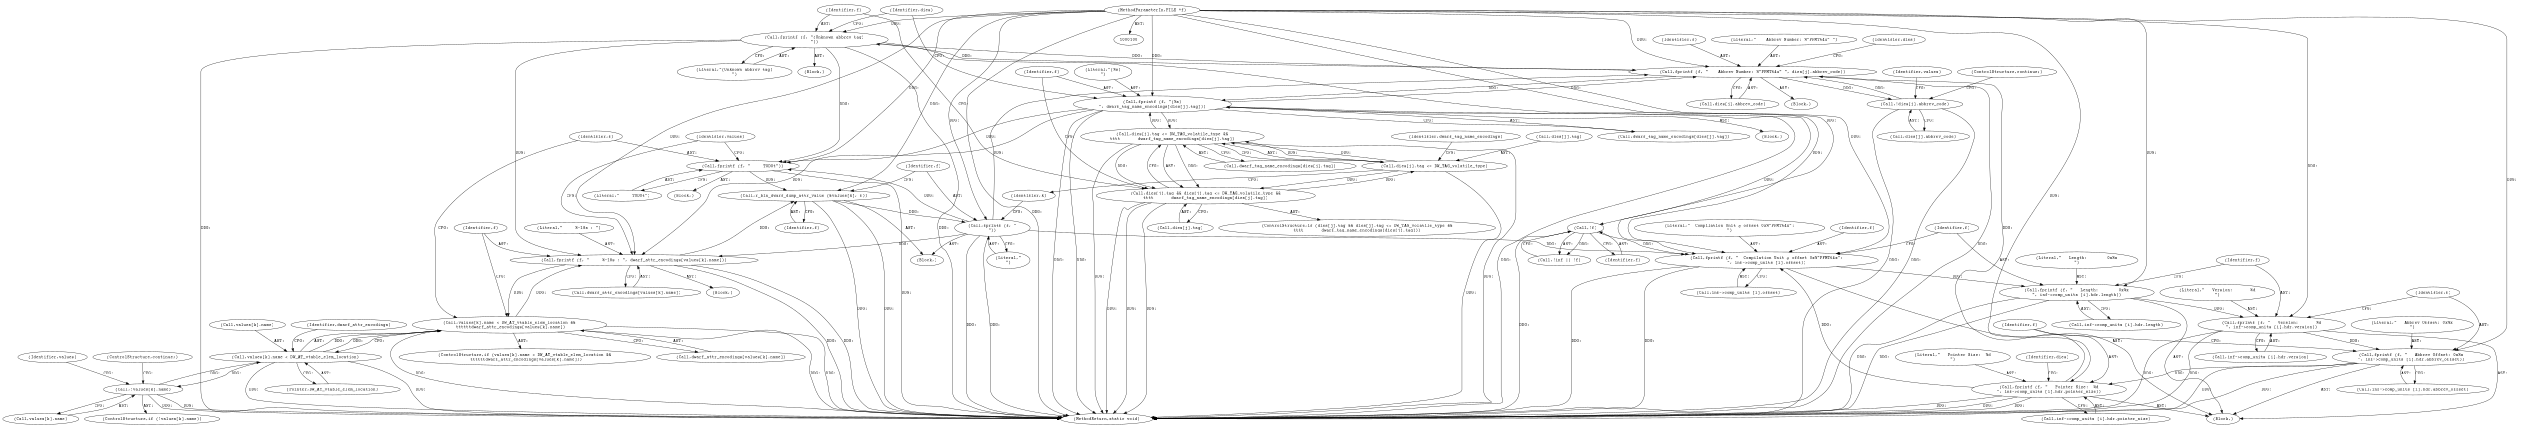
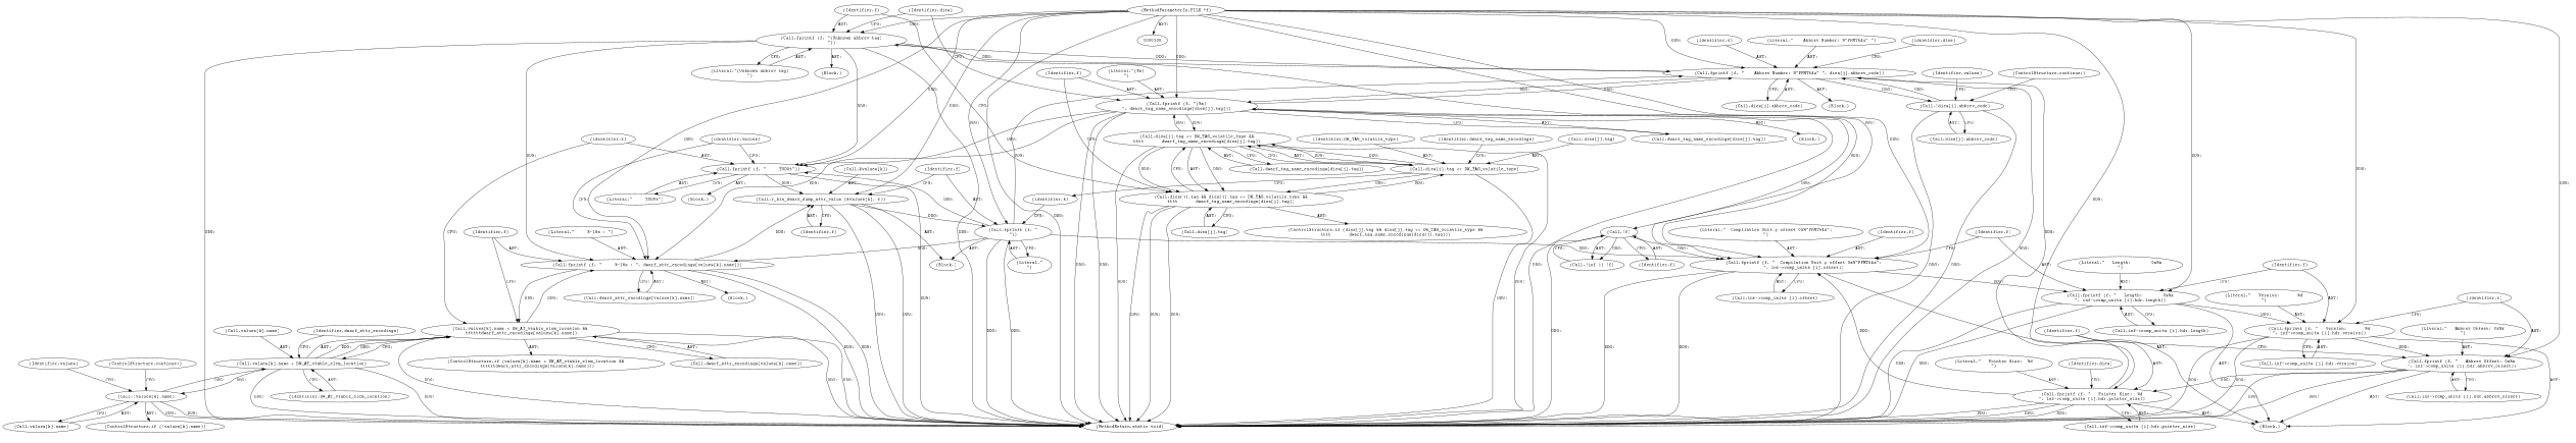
  digraph {
    fontname="Courier Prime"
    node [fontname="Courier Prime"]
    edge [fontname="Courier Prime"]
    n1 [label="(Call,fprintf (f, \"(Unknown abbrev tag)\n\"))"]
    n2 [label="(Call,fprintf (f, \"    Abbrev Number: %\"PFMT64u\" \", dies[j].abbrev_code))"]
    n3 [label="(Call,fprintf (f, \"  Compilation Unit @ offset 0x%\"PFMT64x\":\n\", inf->comp_units [i].offset))"]
    n4 [label="(Call,fprintf (f, \"     TODO\t\"))"]
    n5 [label="(Call,fprintf (f, \"     %-18s : \", dwarf_attr_encodings[values[k].name]))"]
    n6 [label="(Block,)"]
    n7 [label="(MethodReturn,static void)"]
    n8 [label="(Literal,\"(Unknown abbrev tag)\n\")"]
    n9 [label="(Call,fprintf (f, \"(%s)\n\", dwarf_tag_name_encodings[dies[j].tag]))"]
    n10 [label="(Call,!dies[j].abbrev_code)"]
    n11 [label="(Block,)"]
    n12 [label="(Call,dies[j].abbrev_code)"]
    n13 [label="(Block,)"]
    n14 [label="(Call,fprintf (f, \"   Length:        0x%x\n\", inf->comp_units [i].hdr.length))"]
    n15 [label="(Call,inf->comp_units [i].offset)"]
    n16 [label="(Call,r_bin_dwarf_dump_attr_value (&values[k], f))"]
    n17 [label="(Block,)"]
    n18 [label="(Literal,\"     TODO\t\")"]
    n19 [label="(Call,values[k].name < DW_AT_vtable_elem_location &&\n \t\t\t\t\t\tdwarf_attr_encodings[values[k].name])"]
    n20 [label="(Block,)"]
    n21 [label="(Call,dwarf_attr_encodings[values[k].name])"]
    n22 [label="(Call,dies[j].tag <= DW_TAG_volatile_type &&\n\t\t\t\t       dwarf_tag_name_encodings[dies[j].tag])"]
    n23 [label="(Call,dwarf_tag_name_encodings[dies[j].tag])"]
    n24 [label="(Block,)"]
    n25 [label="(Call,dies[j].abbrev_code)"]
    n26 [label="(Call,fprintf (f, \"   Pointer Size:  %d\n\", inf->comp_units [i].hdr.pointer_size))"]
    n27 [label="(Call,inf->comp_units [i].hdr.pointer_size)"]
    n28 [label="(Call,fprintf (f, \"   Abbrev Offset: 0x%x\n\", inf->comp_units [i].hdr.abbrev_offset))"]
    n29 [label="(Call,inf->comp_units [i].hdr.abbrev_offset)"]
    n30 [label="(Call,fprintf (f, \"   Version:       %d\n\", inf->comp_units [i].hdr.version))"]
    n31 [label="(Call,inf->comp_units [i].hdr.version)"]
    n32 [label="(Call,inf->comp_units [i].hdr.length)"]
    n33 [label="(Call,!f)"]
    n34 [label="(Call,!inf || !f)"]
    n35 [label="(Identifier,f)"]
    n36 [label="(MethodParameterIn,FILE *f)"]
    n37 [label="(Call,fprintf (f, \"\n\"))"]
    1000100
    n39 [label="(Literal,\"\n\")"]
    n40 [label="(Block,)"]
    n41 [label="(Identifier,f)"]
    n42 [label="(Call,dies[j].tag <= DW_TAG_volatile_type)"]
    n43 [label="(Call,dies[j].tag && dies[j].tag <= DW_TAG_volatile_type &&\n\t\t\t\t       dwarf_tag_name_encodings[dies[j].tag])"]
    n44 [label="(Call,dwarf_tag_name_encodings[dies[j].tag])"]
    n45 [label="(Identifier,k)"]
    n46 [label="(ControlStructure,if (dies[j].tag && dies[j].tag <= DW_TAG_volatile_type &&\n\t\t\t\t       dwarf_tag_name_encodings[dies[j].tag]))"]
    n47 [label="(Call,dies[j].tag)"]
+   n48 [label="(Identifier,DW_TAG_volatile_type)"]
    n49 [label="(Call,values[k].name < DW_AT_vtable_elem_location)"]
    n50 [label="(Call,dwarf_attr_encodings[values[k].name])"]
    n51 [label="(ControlStructure,if (values[k].name < DW_AT_vtable_elem_location &&\n \t\t\t\t\t\tdwarf_attr_encodings[values[k].name]))"]
    n52 [label="(Call,!values[k].name)"]
-   n53 [label="(Pointer,DW_AT_vtable_elem_location)"]
+   n53 [label="(Identifier,DW_AT_vtable_elem_location)"]
    n54 [label="(ControlStructure,if (!values[k].name))"]
    n55 [label="(Call,values[k].name)"]
    n56 [label="(Literal,\"   Length:        0x%x\n\")"]
    n57 [label="(ControlStructure,continue;)"]
    n58 [label="(Literal,\"   Pointer Size:  %d\n\")"]
    n59 [label="(Identifier,f)"]
    n60 [label="(Identifier,f)"]
    n61 [label="(Identifier,f)"]
    n62 [label="(Literal,\"    Abbrev Number: %\"PFMT64u\" \")"]
    n63 [label="(Identifier,f)"]
    n64 [label="(Identifier,values)"]
    n65 [label="(Literal,\"  Compilation Unit @ offset 0x%\"PFMT64x\":\n\")"]
    n66 [label="(Literal,\"   Abbrev Offset: 0x%x\n\")"]
    n67 [label="(Identifier,f)"]
    n68 [label="(Identifier,f)"]
    n69 [label="(Identifier,dwarf_tag_name_encodings)"]
    n70 [label="(Identifier,f)"]
    n71 [label="(Identifier,f)"]
    n72 [label="(Literal,\"(%s)\n\")"]
    n73 [label="(Call,dies[j].tag)"]
    n74 [label="(Identifier,f)"]
    n75 [label="(Identifier,values)"]
    n76 [label="(Identifier,dies)"]
    n77 [label="(ControlStructure,continue;)"]
    n78 [label="(Identifier,f)"]
    n79 [label="(Literal,\"     %-18s : \")"]
    n80 [label="(Literal,\"   Version:       %d\n\")"]
    n81 [label="(Identifier,dies)"]
    n82 [label="(Call,values[k].name)"]
    n83 [label="(Identifier,f)"]
    n84 [label="(Identifier,dwarf_attr_encodings)"]
    n85 [label="(Identifier,dies)"]
+   n86 [label="(Call,&values[k])"]
    n87 [label="(Identifier,values)"]
    n1 -> n2 [label="DDG: "]
    n1 -> n3 [label="DDG: "]
    n1 -> n4 [label="DDG: "]
    n1 -> n5 [label="DDG: "]
    n1 -> n6 [label="AST: "]
    n1 -> n7 [label="DDG: "]
    n1 -> n7 [label="DDG: "]
    n1 -> n8 [label="CFG: "]
    n2 -> n1 [label="DDG: "]
    n2 -> n7 [label="DDG: "]
    n2 -> n9 [label="DDG: "]
    n2 -> n10 [label="DDG: "]
    n2 -> n11 [label="AST: "]
    n2 -> n12 [label="CFG: "]
    n3 -> n7 [label="DDG: "]
    n3 -> n7 [label="DDG: "]
    n3 -> n13 [label="AST: "]
    n3 -> n14 [label="DDG: "]
    n3 -> n15 [label="CFG: "]
    n4 -> n7 [label="DDG: "]
    n4 -> n16 [label="DDG: "]
    n4 -> n17 [label="AST: "]
    n4 -> n18 [label="CFG: "]
    n5 -> n7 [label="DDG: "]
    n5 -> n7 [label="DDG: "]
    n5 -> n16 [label="DDG: "]
    n5 -> n19 [label="DDG: "]
    n5 -> n20 [label="AST: "]
    n5 -> n21 [label="CFG: "]
    n8 -> n1 [label="AST: "]
    n9 -> n2 [label="DDG: "]
    n9 -> n3 [label="DDG: "]
    n9 -> n4 [label="DDG: "]
    n9 -> n5 [label="DDG: "]
    n9 -> n7 [label="DDG: "]
    n9 -> n7 [label="DDG: "]
    n9 -> n7 [label="DDG: "]
    n9 -> n22 [label="DDG: "]
    n9 -> n23 [label="CFG: "]
    n9 -> n24 [label="AST: "]
    n10 -> n2 [label="DDG: "]
    n10 -> n7 [label="DDG: "]
    n10 -> n7 [label="DDG: "]
    n10 -> n25 [label="CFG: "]
    n12 -> n2 [label="AST: "]
    n14 -> n7 [label="DDG: "]
    n14 -> n7 [label="DDG: "]
    n14 -> n13 [label="AST: "]
    n14 -> n30 [label="DDG: "]
    n14 -> n32 [label="CFG: "]
    n15 -> n3 [label="AST: "]
    n16 -> n7 [label="DDG: "]
    n16 -> n7 [label="DDG: "]
    n16 -> n37 [label="DDG: "]
    n16 -> n40 [label="AST: "]
    n16 -> n41 [label="CFG: "]
    n18 -> n4 [label="AST: "]
    n19 -> n5 [label="DDG: "]
    n19 -> n7 [label="DDG: "]
    n19 -> n7 [label="DDG: "]
    n19 -> n7 [label="DDG: "]
    n19 -> n49 [label="CFG: "]
    n19 -> n50 [label="CFG: "]
    n19 -> n51 [label="AST: "]
    n21 -> n5 [label="AST: "]
    n22 -> n7 [label="DDG: "]
    n22 -> n7 [label="DDG: "]
    n22 -> n9 [label="DDG: "]
    n22 -> n42 [label="CFG: "]
    n22 -> n43 [label="AST: "]
    n22 -> n43 [label="DDG: "]
    n22 -> n43 [label="DDG: "]
    n22 -> n44 [label="CFG: "]
    n23 -> n9 [label="AST: "]
    n25 -> n10 [label="AST: "]
    n26 -> n2 [label="DDG: "]
    n26 -> n3 [label="DDG: "]
    n26 -> n7 [label="DDG: "]
    n26 -> n7 [label="DDG: "]
    n26 -> n7 [label="DDG: "]
    n26 -> n13 [label="AST: "]
    n26 -> n27 [label="CFG: "]
    n27 -> n26 [label="AST: "]
    n28 -> n7 [label="DDG: "]
    n28 -> n7 [label="DDG: "]
    n28 -> n13 [label="AST: "]
    n28 -> n26 [label="DDG: "]
    n28 -> n29 [label="CFG: "]
    n29 -> n28 [label="AST: "]
    n30 -> n7 [label="DDG: "]
    n30 -> n7 [label="DDG: "]
    n30 -> n13 [label="AST: "]
    n30 -> n28 [label="DDG: "]
    n30 -> n31 [label="CFG: "]
    n31 -> n30 [label="AST: "]
    n32 -> n14 [label="AST: "]
    n33 -> n3 [label="DDG: "]
    n33 -> n7 [label="DDG: "]
    n33 -> n34 [label="AST: "]
    n33 -> n34 [label="DDG: "]
    n33 -> n35 [label="CFG: "]
    n34 -> n33 [label="CFG: "]
    n35 -> n33 [label="AST: "]
    n36 -> n1 [label="DDG: "]
    n36 -> n2 [label="DDG: "]
    n36 -> n3 [label="DDG: "]
    n36 -> n4 [label="DDG: "]
    n36 -> n5 [label="DDG: "]
    n36 -> n7 [label="DDG: "]
    n36 -> n9 [label="DDG: "]
    n36 -> n14 [label="DDG: "]
    n36 -> n16 [label="DDG: "]
    n36 -> n26 [label="DDG: "]
    n36 -> n28 [label="DDG: "]
    n36 -> n30 [label="DDG: "]
    n36 -> n33 [label="DDG: "]
    n36 -> n37 [label="DDG: "]
    n36 -> 1000100 [label="AST: "]
    n37 -> n2 [label="DDG: "]
    n37 -> n3 [label="DDG: "]
    n37 -> n4 [label="DDG: "]
    n37 -> n5 [label="DDG: "]
    n37 -> n7 [label="DDG: "]
    n37 -> n7 [label="DDG: "]
    n37 -> n39 [label="CFG: "]
    n37 -> n40 [label="AST: "]
    n39 -> n37 [label="AST: "]
    n41 -> n16 [label="AST: "]
    n42 -> n7 [label="DDG: "]
    n42 -> n22 [label="AST: "]
    n42 -> n22 [label="DDG: "]
    n42 -> n22 [label="DDG: "]
    n42 -> n43 [label="DDG: "]
    n42 -> n45 [label="CFG: "]
    n43 -> n7 [label="DDG: "]
    n43 -> n7 [label="DDG: "]
    n43 -> n7 [label="DDG: "]
    n43 -> n22 [label="CFG: "]
    n43 -> n42 [label="DDG: "]
    n43 -> n46 [label="AST: "]
    n43 -> n47 [label="CFG: "]
    n44 -> n22 [label="AST: "]
    n45 -> n37 [label="CFG: "]
    n47 -> n43 [label="AST: "]
+   n48 -> n42 [label="AST: "]
    n49 -> n7 [label="DDG: "]
    n49 -> n7 [label="DDG: "]
    n49 -> n19 [label="AST: "]
    n49 -> n19 [label="DDG: "]
    n49 -> n19 [label="DDG: "]
    n49 -> n52 [label="DDG: "]
    n49 -> n53 [label="CFG: "]
    n50 -> n19 [label="AST: "]
    n52 -> n7 [label="DDG: "]
    n52 -> n7 [label="DDG: "]
    n52 -> n49 [label="DDG: "]
    n52 -> n54 [label="AST: "]
    n52 -> n55 [label="CFG: "]
    n53 -> n49 [label="AST: "]
    n55 -> n52 [label="AST: "]
    n56 -> n14 [label="AST: "]
    n57 -> n52 [label="CFG: "]
    n58 -> n26 [label="AST: "]
    n59 -> n3 [label="CFG: "]
    n59 -> n14 [label="AST: "]
    n60 -> n2 [label="AST: "]
    n61 -> n1 [label="AST: "]
    n61 -> n43 [label="CFG: "]
    n62 -> n2 [label="AST: "]
    n63 -> n4 [label="AST: "]
    n63 -> n19 [label="CFG: "]
    n64 -> n4 [label="CFG: "]
    n64 -> n5 [label="CFG: "]
    n65 -> n3 [label="AST: "]
    n66 -> n28 [label="AST: "]
    n67 -> n5 [label="AST: "]
    n67 -> n19 [label="CFG: "]
    n68 -> n28 [label="AST: "]
    n68 -> n30 [label="CFG: "]
    n69 -> n42 [label="CFG: "]
    n70 -> n9 [label="AST: "]
    n70 -> n43 [label="CFG: "]
    n71 -> n3 [label="AST: "]
    n72 -> n9 [label="AST: "]
    n73 -> n42 [label="AST: "]
    n74 -> n16 [label="CFG: "]
    n74 -> n37 [label="AST: "]
    n75 -> n52 [label="CFG: "]
    n76 -> n2 [label="CFG: "]
    n77 -> n10 [label="CFG: "]
    n78 -> n26 [label="AST: "]
    n78 -> n28 [label="CFG: "]
    n79 -> n5 [label="AST: "]
    n80 -> n30 [label="AST: "]
    n81 -> n1 [label="CFG: "]
    n81 -> n9 [label="CFG: "]
    n82 -> n49 [label="AST: "]
    n83 -> n14 [label="CFG: "]
    n83 -> n30 [label="AST: "]
    n84 -> n49 [label="CFG: "]
    n85 -> n26 [label="CFG: "]
+   n86 -> n16 [label="AST: "]
    n87 -> n10 [label="CFG: "]
  }
